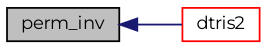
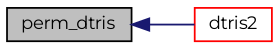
  digraph {
    rankdir=LR
    fontname=Montserrat
    node [fontname=Montserrat fontsize=10 shape=record]
-   n1 [color=black fillcolor=grey75 fontcolor=black height=0.2 label=perm_inv style=filled width=0.4]
+   n1 [color=black fillcolor=grey75 fontcolor=black height=0.2 label=perm_dtris style=filled width=0.4]
    n2 [color=red height=0.2 label=dtris2 width=0.4]
    n1 -> n2 [color=midnightblue dir=back fontname=Montserrat fontsize=10 labelfontname=FreeSans labelfontsize=10 style=solid]
  }
